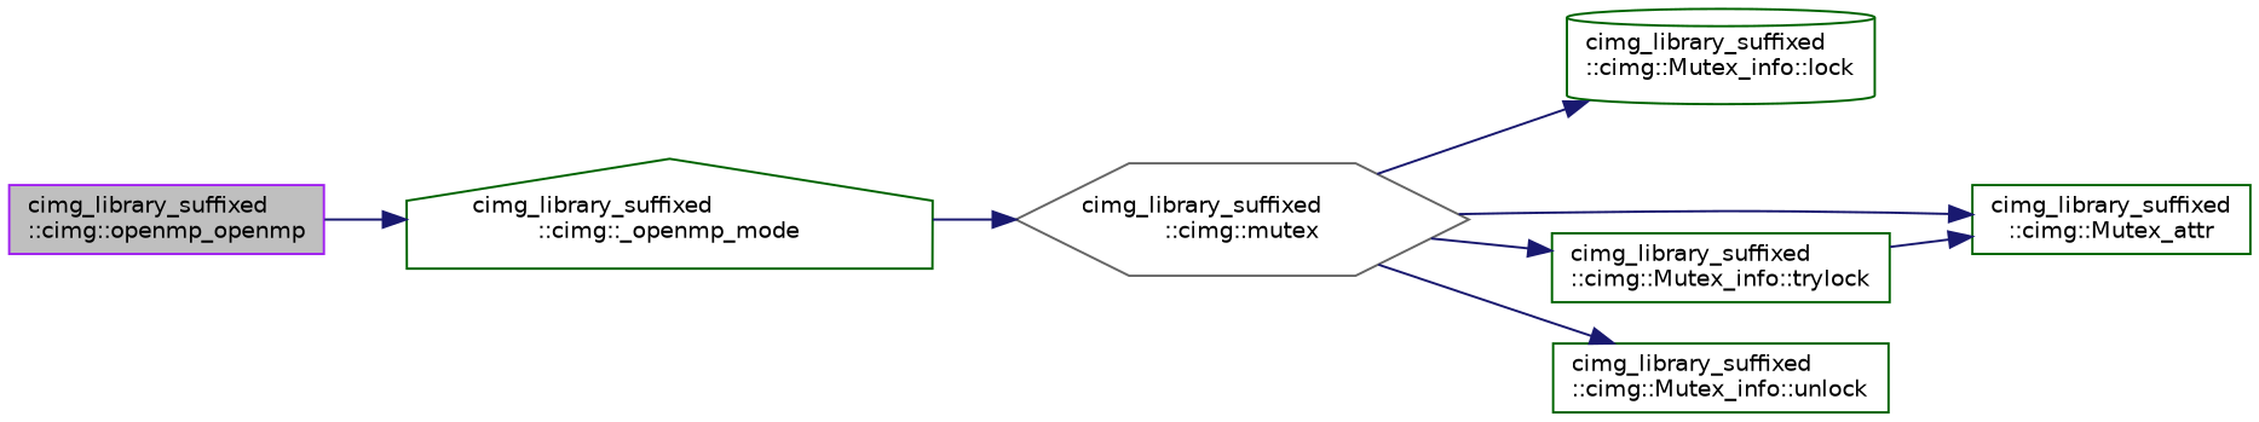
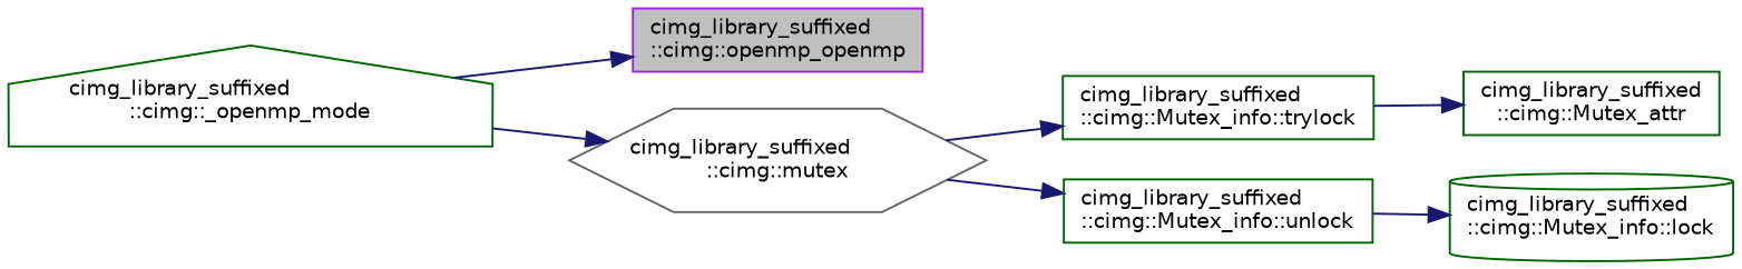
  digraph {
    rankdir=LR
    node [color=darkgreen fillcolor=white fontname=Helvetica fontsize=10 shape=box style=filled]
    edge [color=midnightblue fontname=Helvetica fontsize=10 labelfontname=Helvetica labelfontsize=10 style=solid]
    n1 [color=purple fillcolor=grey75 fontcolor=black height=0.2 label="cimg_library_suffixed\l::cimg::openmp_openmp" width=0.4]
    n2 [height=0.2 label="cimg_library_suffixed\l::cimg::_openmp_mode" shape=house width=0.4]
    n3 [color=gray40 height=0.2 label="cimg_library_suffixed\l::cimg::mutex" shape=hexagon width=0.4]
    n4 [height=0.2 label="cimg_library_suffixed\l::cimg::Mutex_info::lock" shape=cylinder width=0.4]
    n5 [height=0.2 label="cimg_library_suffixed\l::cimg::Mutex_attr" width=0.4]
    n6 [height=0.2 label="cimg_library_suffixed\l::cimg::Mutex_info::trylock" width=0.4]
    n7 [height=0.2 label="cimg_library_suffixed\l::cimg::Mutex_info::unlock" width=0.4]
-   n1 -> n2
+   n2 -> n1
    n2 -> n3
-   n3 -> n4
-   n3 -> n5
+   n7 -> n4
    n3 -> n6
    n3 -> n7
    n6 -> n5
  }
